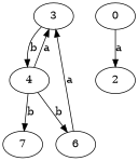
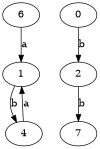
  strict digraph {
-   3
+   3 [label=1]
    4
    n3 [label=7]
    6
    0
    2
    3 -> 4 [label=b]
    4 -> 3 [label=a]
-   4 -> n3 [label=b]
-   4 -> 6 [label=b]
+   2 -> n3 [label=b]
    6 -> 3 [label=a]
-   0 -> 2 [label=a]
+   0 -> 2 [label=b]
  }
